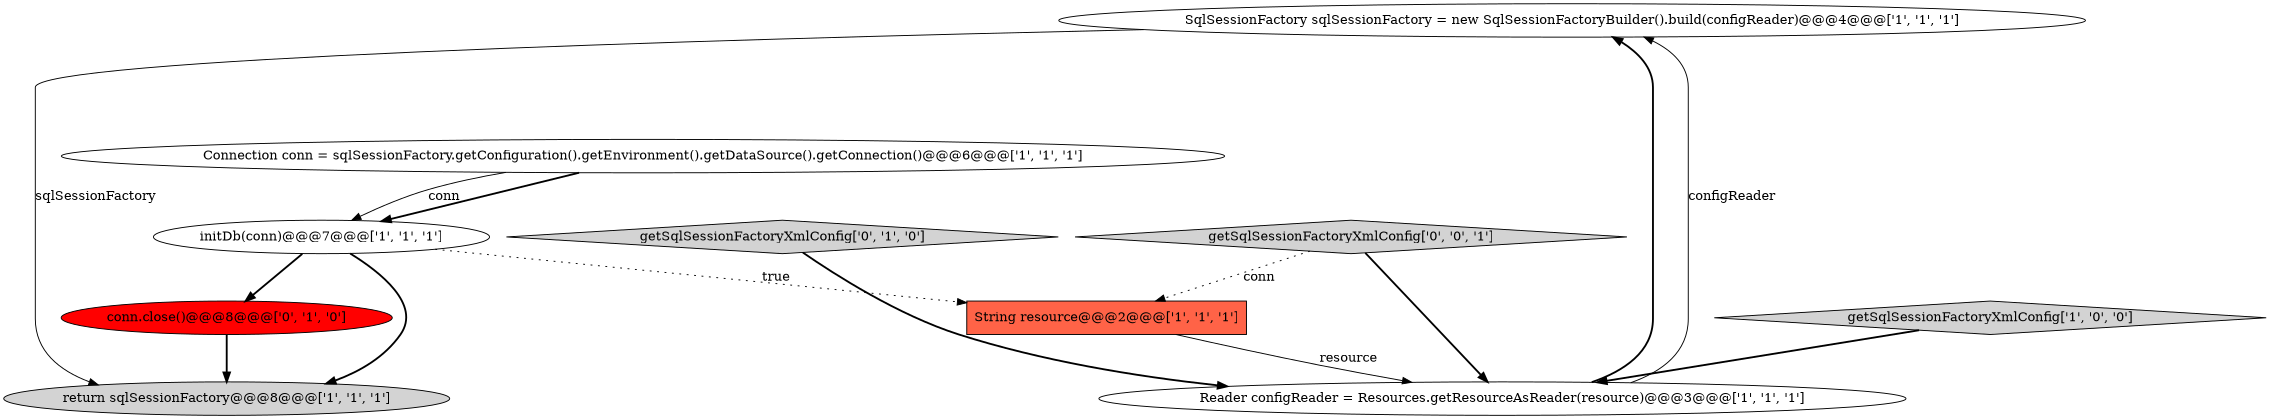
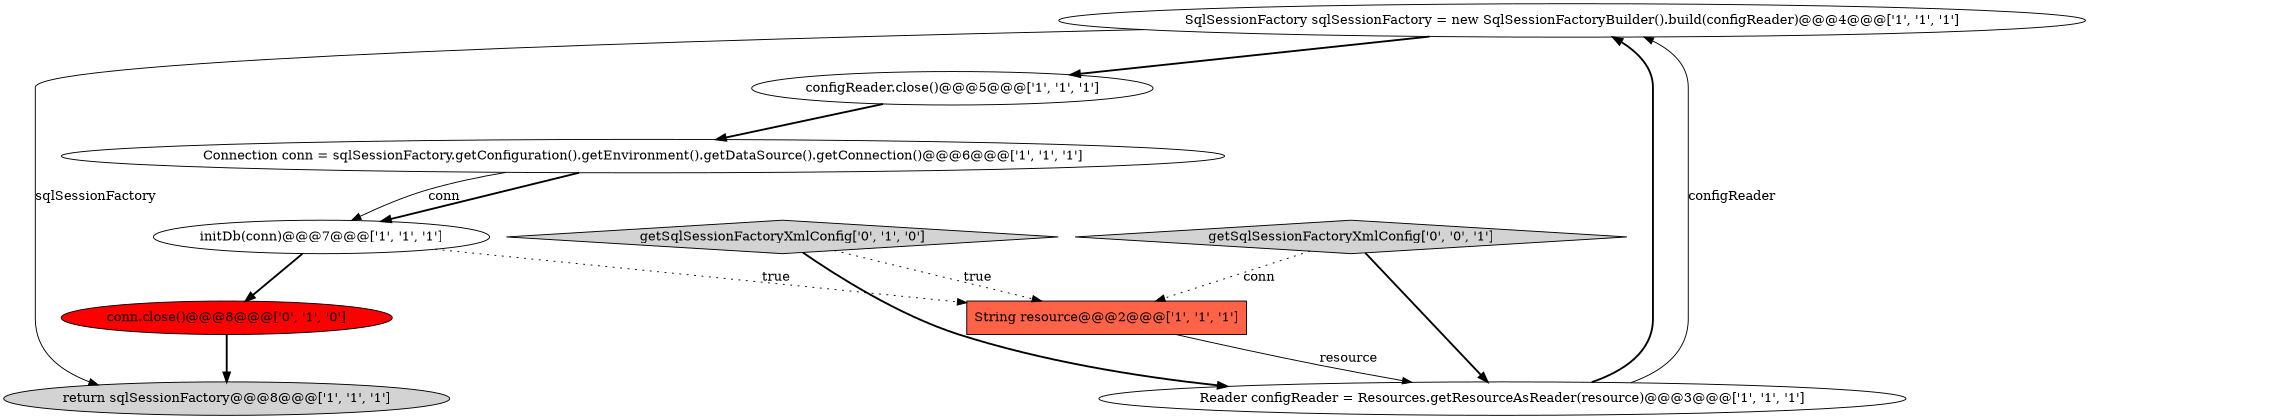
  digraph {
    node [fillcolor=white shape=ellipse style=filled]
    edge [style=bold]
    n1 [label="SqlSessionFactory sqlSessionFactory = new SqlSessionFactoryBuilder().build(configReader)@@@4@@@['1', '1', '1']"]
    n2 [fillcolor=lightgray label="return sqlSessionFactory@@@8@@@['1', '1', '1']"]
+   n3 [label="configReader.close()@@@5@@@['1', '1', '1']"]
    n4 [label="Connection conn = sqlSessionFactory.getConfiguration().getEnvironment().getDataSource().getConnection()@@@6@@@['1', '1', '1']"]
    n5 [fillcolor=red label="conn.close()@@@8@@@['0', '1', '0']"]
    n6 [fillcolor=lightgray label="getSqlSessionFactoryXmlConfig['0', '1', '0']" shape=diamond]
    n7 [fillcolor=tomato label="String resource@@@2@@@['1', '1', '1']" shape=box]
    n8 [label="Reader configReader = Resources.getResourceAsReader(resource)@@@3@@@['1', '1', '1']"]
    n9 [fillcolor=lightgray label="getSqlSessionFactoryXmlConfig['0', '0', '1']" shape=diamond]
    n10 [label="initDb(conn)@@@7@@@['1', '1', '1']"]
-   n11 [fillcolor=lightgray label="getSqlSessionFactoryXmlConfig['1', '0', '0']" shape=diamond]
    n1 -> n2 [label=sqlSessionFactory style=solid]
+   n1 -> n3
+   n3 -> n4
    n4 -> n10
    n4 -> n10 [label=conn style=solid]
    n5 -> n2
+   n6 -> n7 [label=true style=dotted]
    n6 -> n8
    n7 -> n8 [label=resource style=solid]
    n8 -> n1
    n8 -> n1 [label=configReader style=solid]
    n9 -> n7 [label=conn style=dotted]
    n9 -> n8
-   n10 -> n2
    n10 -> n5
    n10 -> n7 [label=true style=dotted]
-   n11 -> n8
  }
